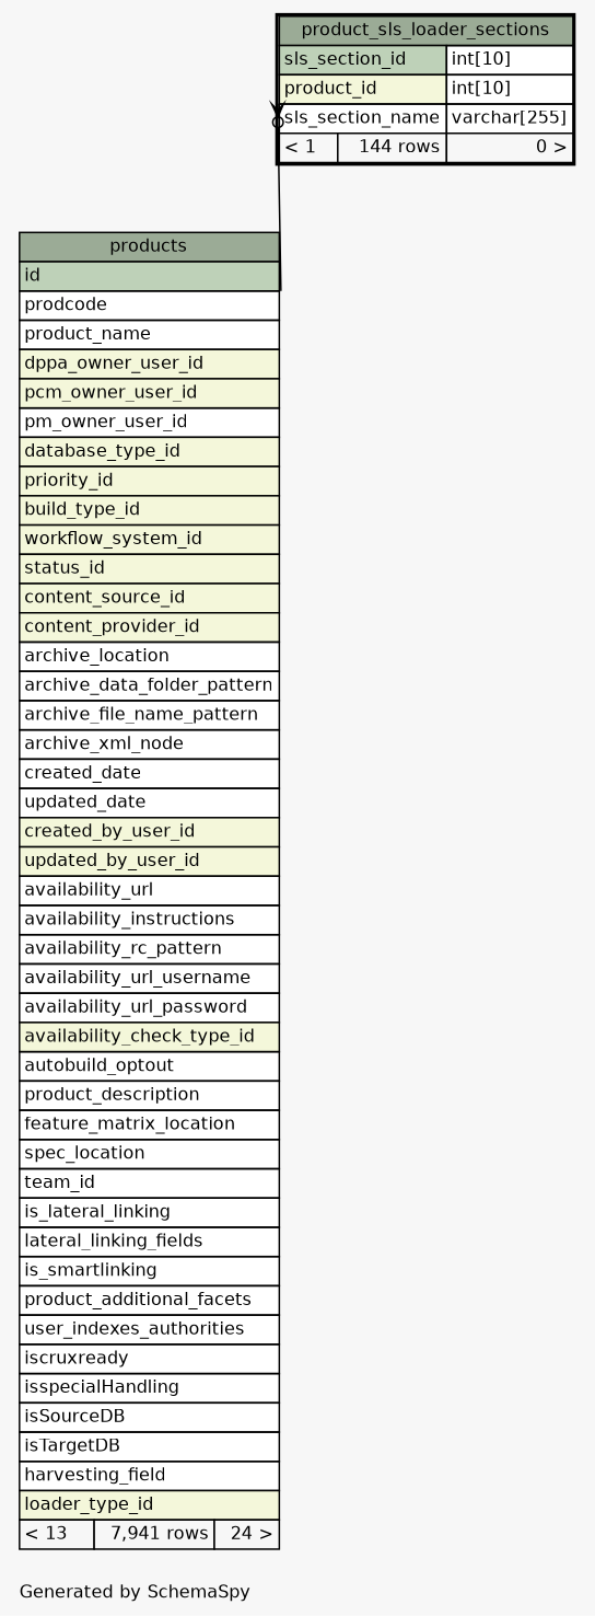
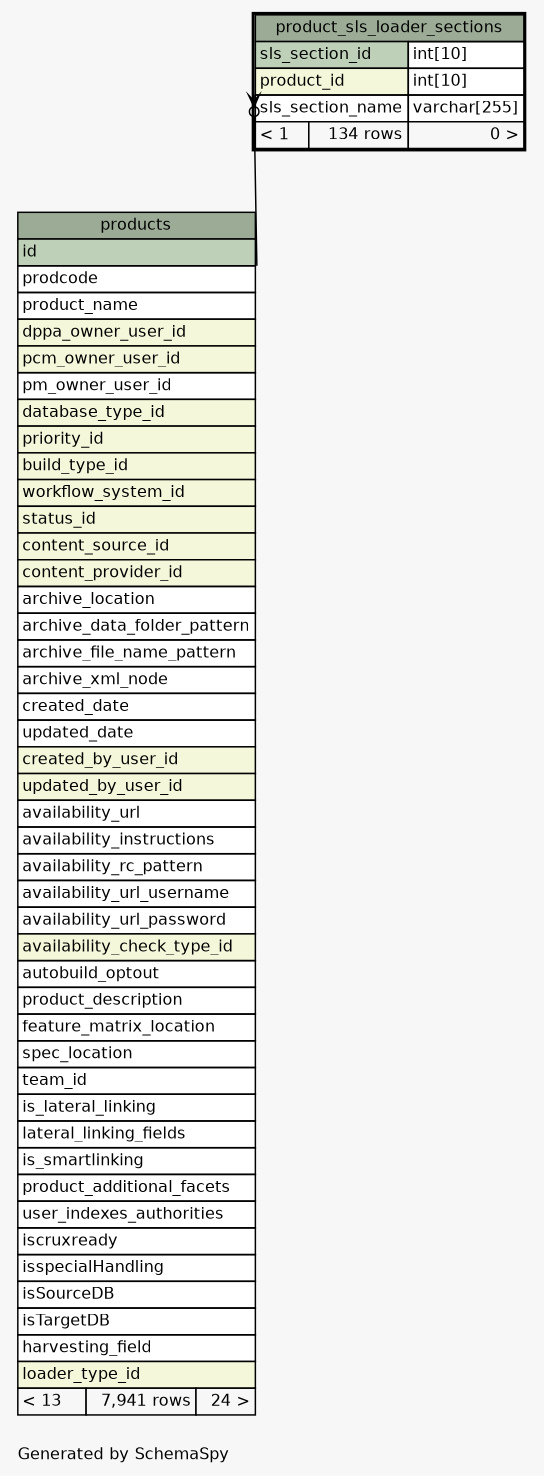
  digraph {
    bgcolor="#f7f7f7"
    fontname=Helvetica
    fontsize=11
    label="\nGenerated by SchemaSpy"
    labeljust=l
    nodesep=0.18
    rankdir=TB
    ranksep=0.46
    node [fontname=Helvetica fontsize=11 shape=plaintext]
-   n1 [label=<     <TABLE BORDER="2" CELLBORDER="1" CELLSPACING="0" BGCOLOR="#ffffff">       <TR><TD COLSPAN="3" BGCOLOR="#9bab96" ALIGN="CENTER">product_sls_loader_sections</TD></TR>       <TR><TD PORT="sls_section_id" COLSPAN="2" BGCOLOR="#bed1b8" ALIGN="LEFT">sls_section_id</TD><TD PORT="sls_section_id.type" ALIGN="LEFT">int[10]</TD></TR>       <TR><TD PORT="product_id" COLSPAN="2" BGCOLOR="#f4f7da" ALIGN="LEFT">product_id</TD><TD PORT="product_id.type" ALIGN="LEFT">int[10]</TD></TR>       <TR><TD PORT="sls_section_name" COLSPAN="2" ALIGN="LEFT">sls_section_name</TD><TD PORT="sls_section_name.type" ALIGN="LEFT">varchar[255]</TD></TR>       <TR><TD ALIGN="LEFT" BGCOLOR="#f7f7f7">&lt; 1</TD><TD ALIGN="RIGHT" BGCOLOR="#f7f7f7">144 rows</TD><TD ALIGN="RIGHT" BGCOLOR="#f7f7f7">0 &gt;</TD></TR>     </TABLE>>]
+   n1 [label=<     <TABLE BORDER="2" CELLBORDER="1" CELLSPACING="0" BGCOLOR="#ffffff">       <TR><TD COLSPAN="3" BGCOLOR="#9bab96" ALIGN="CENTER">product_sls_loader_sections</TD></TR>       <TR><TD PORT="sls_section_id" COLSPAN="2" BGCOLOR="#bed1b8" ALIGN="LEFT">sls_section_id</TD><TD PORT="sls_section_id.type" ALIGN="LEFT">int[10]</TD></TR>       <TR><TD PORT="product_id" COLSPAN="2" BGCOLOR="#f4f7da" ALIGN="LEFT">product_id</TD><TD PORT="product_id.type" ALIGN="LEFT">int[10]</TD></TR>       <TR><TD PORT="sls_section_name" COLSPAN="2" ALIGN="LEFT">sls_section_name</TD><TD PORT="sls_section_name.type" ALIGN="LEFT">varchar[255]</TD></TR>       <TR><TD ALIGN="LEFT" BGCOLOR="#f7f7f7">&lt; 1</TD><TD ALIGN="RIGHT" BGCOLOR="#f7f7f7">134 rows</TD><TD ALIGN="RIGHT" BGCOLOR="#f7f7f7">0 &gt;</TD></TR>     </TABLE>>]
    n2 [label=<     <TABLE BORDER="0" CELLBORDER="1" CELLSPACING="0" BGCOLOR="#ffffff">       <TR><TD COLSPAN="3" BGCOLOR="#9bab96" ALIGN="CENTER">products</TD></TR>       <TR><TD PORT="id" COLSPAN="3" BGCOLOR="#bed1b8" ALIGN="LEFT">id</TD></TR>       <TR><TD PORT="prodcode" COLSPAN="3" ALIGN="LEFT">prodcode</TD></TR>       <TR><TD PORT="product_name" COLSPAN="3" ALIGN="LEFT">product_name</TD></TR>       <TR><TD PORT="dppa_owner_user_id" COLSPAN="3" BGCOLOR="#f4f7da" ALIGN="LEFT">dppa_owner_user_id</TD></TR>       <TR><TD PORT="pcm_owner_user_id" COLSPAN="3" BGCOLOR="#f4f7da" ALIGN="LEFT">pcm_owner_user_id</TD></TR>       <TR><TD PORT="pm_owner_user_id" COLSPAN="3" ALIGN="LEFT">pm_owner_user_id</TD></TR>       <TR><TD PORT="database_type_id" COLSPAN="3" BGCOLOR="#f4f7da" ALIGN="LEFT">database_type_id</TD></TR>       <TR><TD PORT="priority_id" COLSPAN="3" BGCOLOR="#f4f7da" ALIGN="LEFT">priority_id</TD></TR>       <TR><TD PORT="build_type_id" COLSPAN="3" BGCOLOR="#f4f7da" ALIGN="LEFT">build_type_id</TD></TR>       <TR><TD PORT="workflow_system_id" COLSPAN="3" BGCOLOR="#f4f7da" ALIGN="LEFT">workflow_system_id</TD></TR>       <TR><TD PORT="status_id" COLSPAN="3" BGCOLOR="#f4f7da" ALIGN="LEFT">status_id</TD></TR>       <TR><TD PORT="content_source_id" COLSPAN="3" BGCOLOR="#f4f7da" ALIGN="LEFT">content_source_id</TD></TR>       <TR><TD PORT="content_provider_id" COLSPAN="3" BGCOLOR="#f4f7da" ALIGN="LEFT">content_provider_id</TD></TR>       <TR><TD PORT="archive_location" COLSPAN="3" ALIGN="LEFT">archive_location</TD></TR>       <TR><TD PORT="archive_data_folder_pattern" COLSPAN="3" ALIGN="LEFT">archive_data_folder_pattern</TD></TR>       <TR><TD PORT="archive_file_name_pattern" COLSPAN="3" ALIGN="LEFT">archive_file_name_pattern</TD></TR>       <TR><TD PORT="archive_xml_node" COLSPAN="3" ALIGN="LEFT">archive_xml_node</TD></TR>       <TR><TD PORT="created_date" COLSPAN="3" ALIGN="LEFT">created_date</TD></TR>       <TR><TD PORT="updated_date" COLSPAN="3" ALIGN="LEFT">updated_date</TD></TR>       <TR><TD PORT="created_by_user_id" COLSPAN="3" BGCOLOR="#f4f7da" ALIGN="LEFT">created_by_user_id</TD></TR>       <TR><TD PORT="updated_by_user_id" COLSPAN="3" BGCOLOR="#f4f7da" ALIGN="LEFT">updated_by_user_id</TD></TR>       <TR><TD PORT="availability_url" COLSPAN="3" ALIGN="LEFT">availability_url</TD></TR>       <TR><TD PORT="availability_instructions" COLSPAN="3" ALIGN="LEFT">availability_instructions</TD></TR>       <TR><TD PORT="availability_rc_pattern" COLSPAN="3" ALIGN="LEFT">availability_rc_pattern</TD></TR>       <TR><TD PORT="availability_url_username" COLSPAN="3" ALIGN="LEFT">availability_url_username</TD></TR>       <TR><TD PORT="availability_url_password" COLSPAN="3" ALIGN="LEFT">availability_url_password</TD></TR>       <TR><TD PORT="availability_check_type_id" COLSPAN="3" BGCOLOR="#f4f7da" ALIGN="LEFT">availability_check_type_id</TD></TR>       <TR><TD PORT="autobuild_optout" COLSPAN="3" ALIGN="LEFT">autobuild_optout</TD></TR>       <TR><TD PORT="product_description" COLSPAN="3" ALIGN="LEFT">product_description</TD></TR>       <TR><TD PORT="feature_matrix_location" COLSPAN="3" ALIGN="LEFT">feature_matrix_location</TD></TR>       <TR><TD PORT="spec_location" COLSPAN="3" ALIGN="LEFT">spec_location</TD></TR>       <TR><TD PORT="team_id" COLSPAN="3" ALIGN="LEFT">team_id</TD></TR>       <TR><TD PORT="is_lateral_linking" COLSPAN="3" ALIGN="LEFT">is_lateral_linking</TD></TR>       <TR><TD PORT="lateral_linking_fields" COLSPAN="3" ALIGN="LEFT">lateral_linking_fields</TD></TR>       <TR><TD PORT="is_smartlinking" COLSPAN="3" ALIGN="LEFT">is_smartlinking</TD></TR>       <TR><TD PORT="product_additional_facets" COLSPAN="3" ALIGN="LEFT">product_additional_facets</TD></TR>       <TR><TD PORT="user_indexes_authorities" COLSPAN="3" ALIGN="LEFT">user_indexes_authorities</TD></TR>       <TR><TD PORT="iscruxready" COLSPAN="3" ALIGN="LEFT">iscruxready</TD></TR>       <TR><TD PORT="isspecialHandling" COLSPAN="3" ALIGN="LEFT">isspecialHandling</TD></TR>       <TR><TD PORT="isSourceDB" COLSPAN="3" ALIGN="LEFT">isSourceDB</TD></TR>       <TR><TD PORT="isTargetDB" COLSPAN="3" ALIGN="LEFT">isTargetDB</TD></TR>       <TR><TD PORT="harvesting_field" COLSPAN="3" ALIGN="LEFT">harvesting_field</TD></TR>       <TR><TD PORT="loader_type_id" COLSPAN="3" BGCOLOR="#f4f7da" ALIGN="LEFT">loader_type_id</TD></TR>       <TR><TD ALIGN="LEFT" BGCOLOR="#f7f7f7">&lt; 13</TD><TD ALIGN="RIGHT" BGCOLOR="#f7f7f7">7,941 rows</TD><TD ALIGN="RIGHT" BGCOLOR="#f7f7f7">24 &gt;</TD></TR>     </TABLE>>]
    n1 -> n2 [arrowhead=none arrowsize=0.8 arrowtail=crowodot dir=back headport="id:se" tailport="product_id:sw"]
  }
